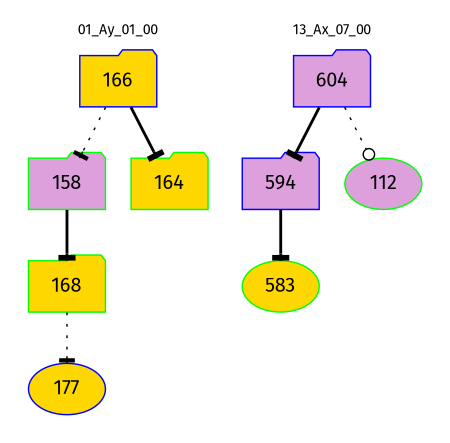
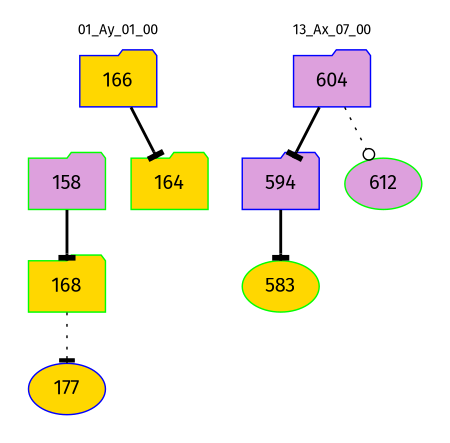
  digraph {
    fontname="Fira Sans"
    node [color=green fillcolor=gold fontname="Fira Sans" shape=folder style=filled]
    edge [arrowhead=tee color=black fontname="Fira Sans" style=bold]
    n1 [color=blue label=166]
    n2 [fillcolor=plum label=158]
    n3 [label=164]
    n4 [label=168]
    n5 [color=blue label=177 shape=ellipse]
    n6 [color=blue fillcolor=plum label=604]
    n7 [color=blue fillcolor=plum label=594]
-   n8 [fillcolor=plum label=112 shape=ellipse]
+   n8 [fillcolor=plum label=612 shape=ellipse]
    n9 [label=583 shape=ellipse]
    subgraph cluster_1 {
      color=white
      fontsize=10
      label="01_Ay_01_00"
      n1
      n2
      n3
      n4
      n5
    }
    subgraph cluster_2 {
      color=white
      fontsize=10
      label="13_Ax_07_00"
      n6
      n7
      n8
      n9
    }
-   n1 -> n2 [style=dotted]
    n1 -> n3
    n2 -> n4
    n4 -> n5 [style=dotted]
    n6 -> n7
    n6 -> n8 [arrowhead=odot style=dotted]
    n7 -> n9
  }
